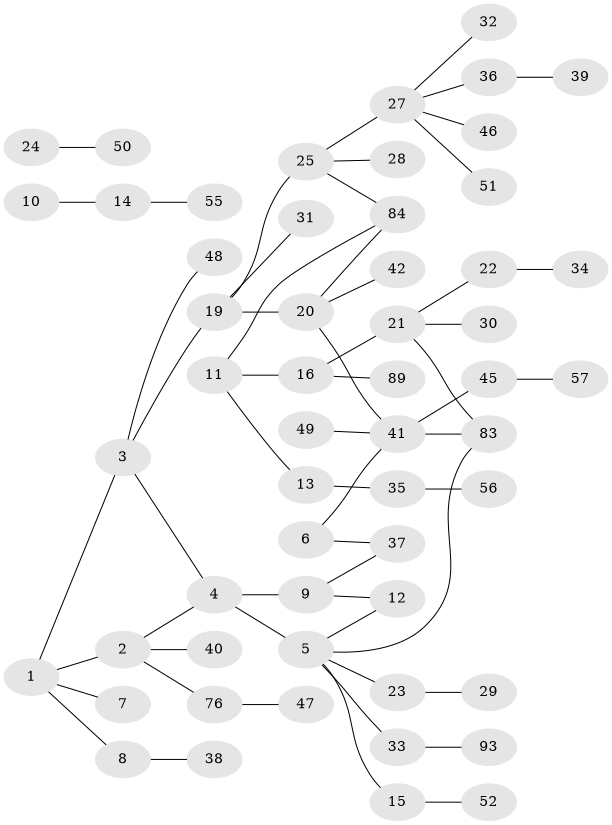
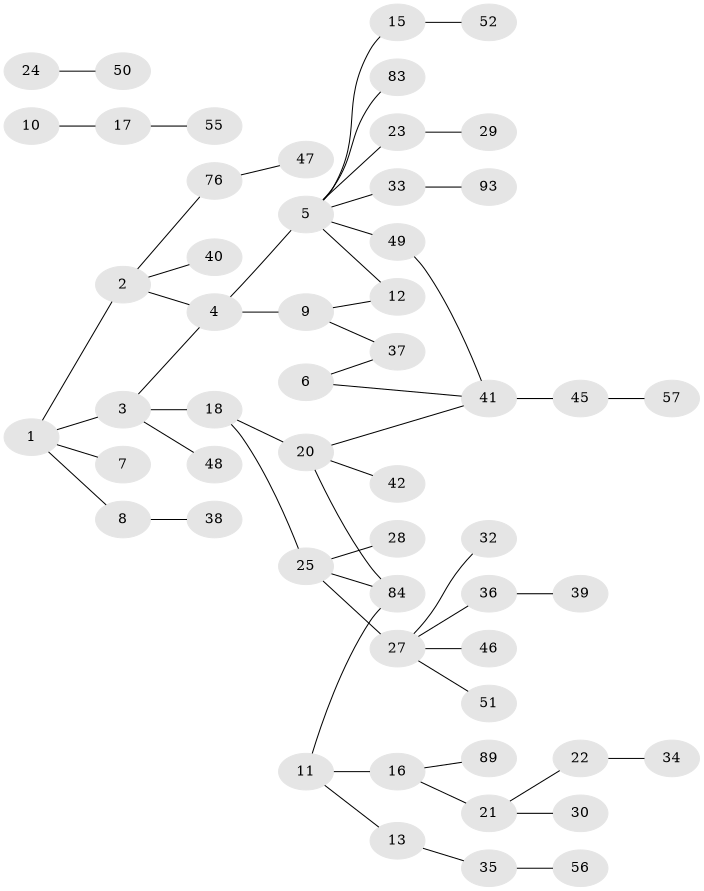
  graph {
    rankdir=LR
    node [color=gray90 style=filled]
    1
    2
    3
    7
    8
    4
    n7 [label=76]
    40
-   18 [label=19]
+   18
    48
    38
    5
    9
    47
    20
    25
-   31
    15
    23
    33
    n21 [label=83]
    49
    12
    37
    11
    13
    16
    n28 [label=84]
    6
    41
    52
    29
    n33 [label=93]
    45
    10
-   14
+   14 [label=17]
    55
    35
    n39 [label=89]
    21
    56
    22
    30
    24
    50
    42
    27
    28
    34
    32
    36
    46
    51
    39
    n55 [label=57]
    1 -- 2
    1 -- 3
    1 -- 7
    1 -- 8
    2 -- 4
    2 -- n7
    2 -- 40
    3 -- 4
    3 -- 18
    3 -- 48
    8 -- 38
    4 -- 5
    4 -- 9
    n7 -- 47
    18 -- 20
    18 -- 25
-   18 -- 31
    5 -- 15
    5 -- 23
    5 -- 33
    5 -- n21
+   5 -- 49
    5 -- 12
    9 -- 12
    9 -- 37
    20 -- n28
    20 -- 41
    20 -- 42
    25 -- n28
    25 -- 27
    25 -- 28
    15 -- 52
    23 -- 29
    33 -- n33
    49 -- 41
    11 -- 13
    11 -- 16
    11 -- n28
    13 -- 35
    16 -- n39
    16 -- 21
    6 -- 37
    6 -- 41
-   41 -- n21
    41 -- 45
    45 -- n55
    10 -- 14
    14 -- 55
    35 -- 56
-   21 -- n21
    21 -- 22
    21 -- 30
    22 -- 34
    24 -- 50
    27 -- 32
    27 -- 36
    27 -- 46
    27 -- 51
    36 -- 39
  }
